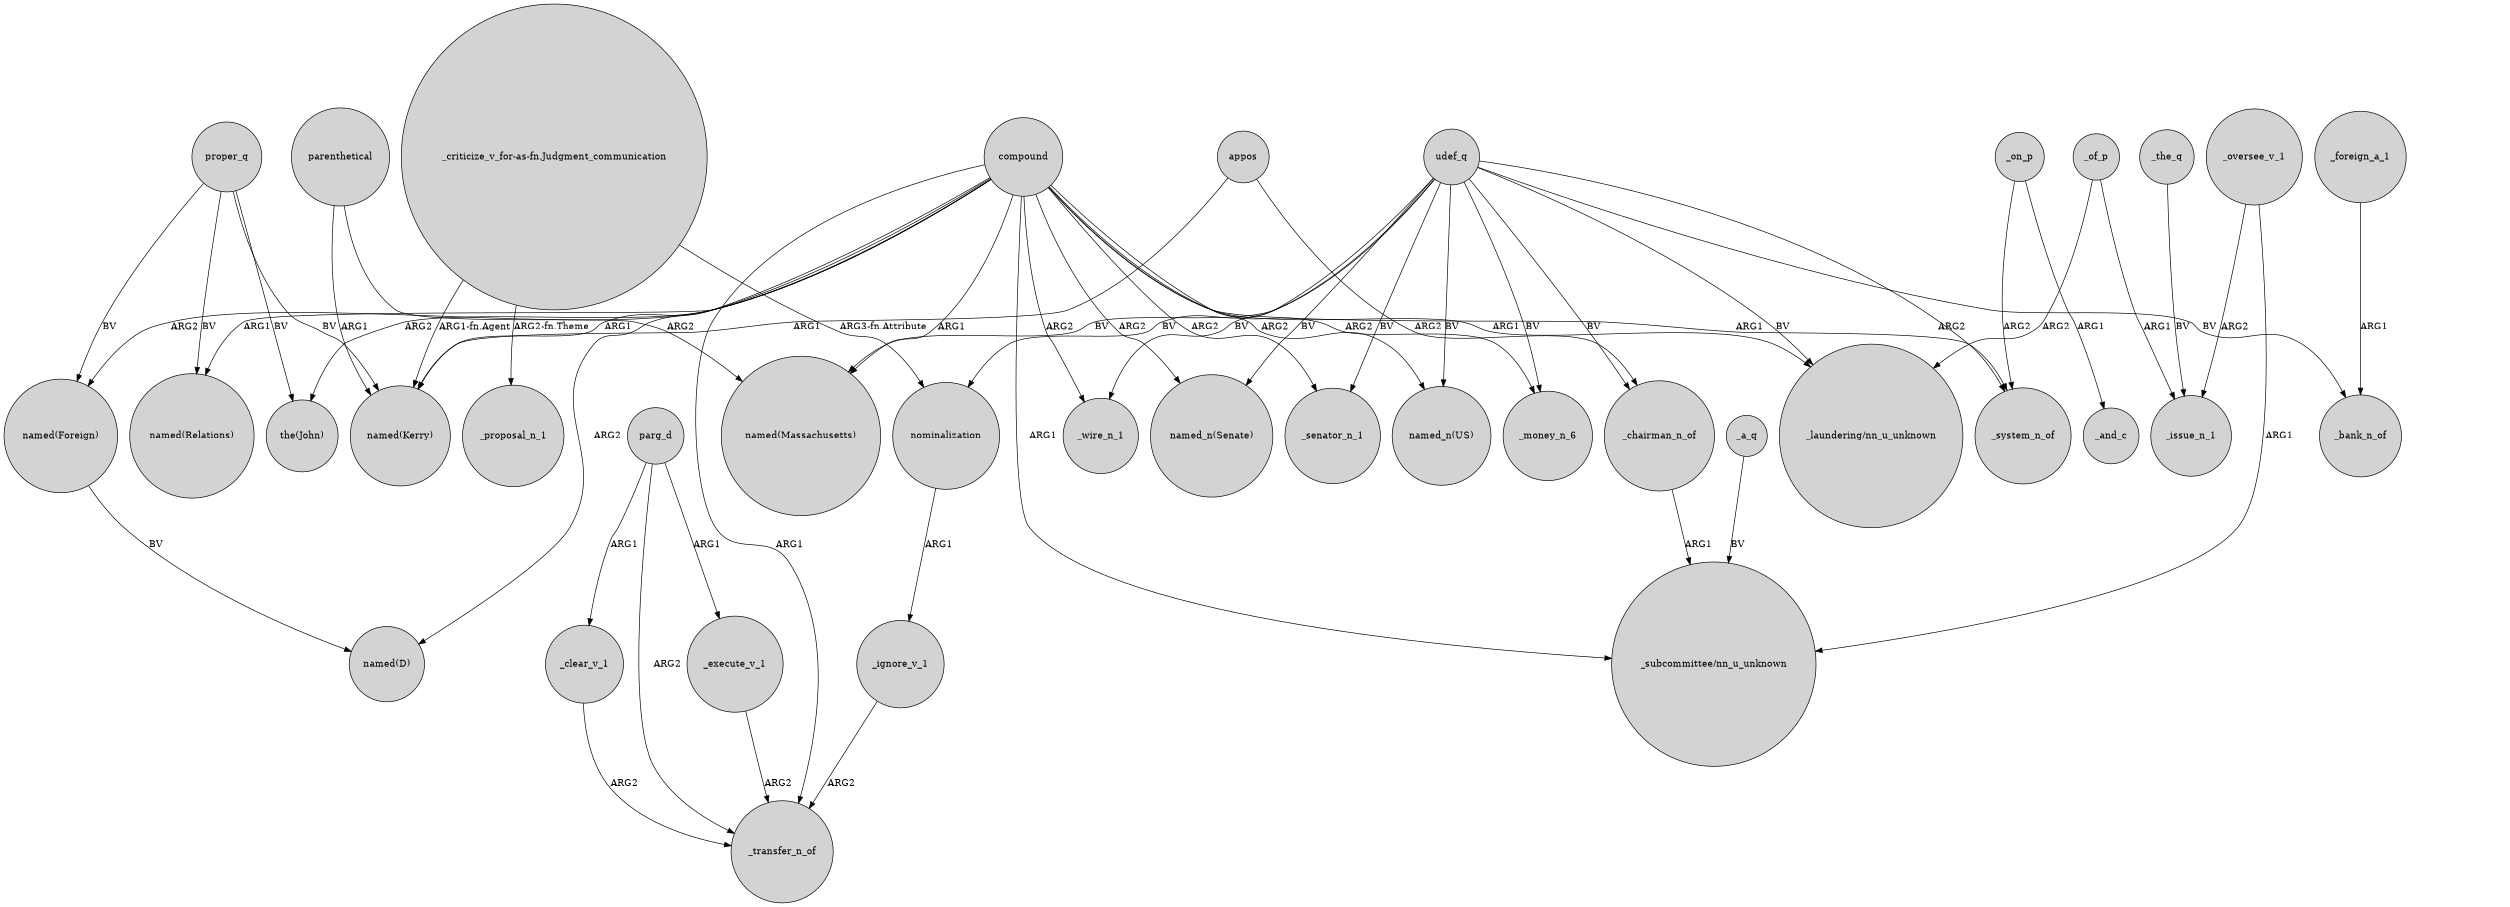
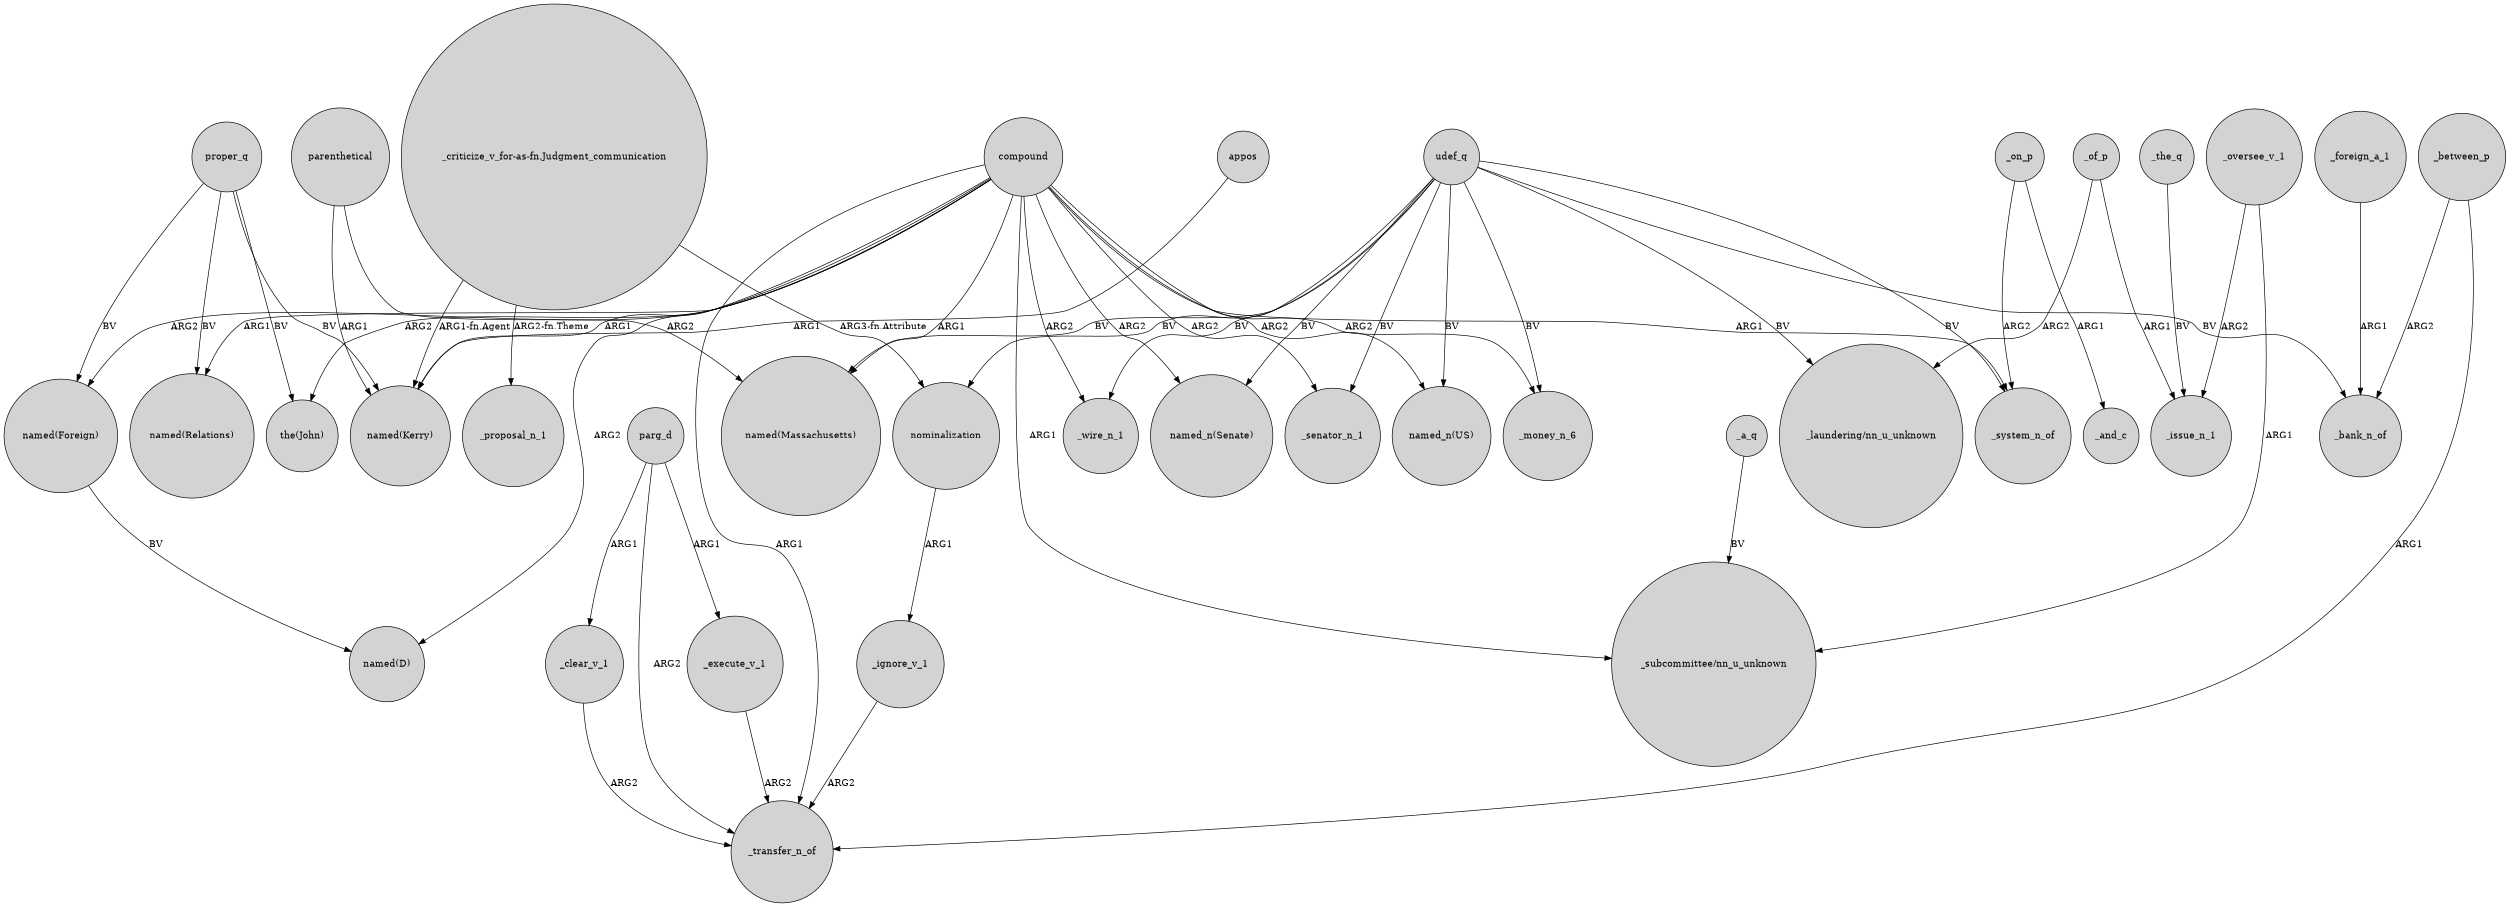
  digraph {
    node [shape=circle style=filled]
    n1 [label="the(John)"]
    compound
    n3 [label=_money_n_6]
    _senator_n_1
    "named(Foreign)"
    _transfer_n_of
    "named_n(US)"
    "named(Massachusetts)"
    _system_n_of
    "named(Kerry)"
    _wire_n_1
    "_laundering/nn_u_unknown"
    "_subcommittee/nn_u_unknown"
    "named(Relations)"
    "named_n(Senate)"
    "named(D)"
    udef_q
    _bank_n_of
-   _chairman_n_of
    nominalization
    _ignore_v_1
    _the_q
    _issue_n_1
    proper_q
    parg_d
    _execute_v_1
    _clear_v_1
    _foreign_a_1
    _on_p
    _and_c
    parenthetical
    "_criticize_v_for-as-fn.Judgment_communication"
    _proposal_n_1
    appos
    _of_p
    _a_q
    _oversee_v_1
+   _between_p
    compound -> n1 [label=ARG2]
    compound -> n3 [label=ARG2]
    compound -> _senator_n_1 [label=ARG2]
    compound -> "named(Foreign)" [label=ARG2]
    compound -> _transfer_n_of [label=ARG1]
    compound -> "named_n(US)" [label=ARG2]
    compound -> "named(Massachusetts)" [label=ARG1]
    compound -> _system_n_of [label=ARG1]
    compound -> "named(Kerry)" [label=ARG1]
    compound -> _wire_n_1 [label=ARG2]
-   compound -> "_laundering/nn_u_unknown" [label=ARG1]
    compound -> "_subcommittee/nn_u_unknown" [label=ARG1]
    compound -> "named(Relations)" [label=ARG1]
    compound -> "named_n(Senate)" [label=ARG2]
    compound -> "named(D)" [label=ARG2]
    "named(Foreign)" -> "named(D)" [label=BV]
    udef_q -> n3 [label=BV]
    udef_q -> _senator_n_1 [label=BV]
    udef_q -> "named_n(US)" [label=BV]
    udef_q -> "named(Massachusetts)" [label=BV]
-   udef_q -> _system_n_of [label=ARG2]
+   udef_q -> _system_n_of [label=BV]
    udef_q -> _wire_n_1 [label=BV]
    udef_q -> "_laundering/nn_u_unknown" [label=BV]
    udef_q -> "named_n(Senate)" [label=BV]
    udef_q -> _bank_n_of [label=BV]
-   udef_q -> _chairman_n_of [label=BV]
    udef_q -> nominalization [label=BV]
-   _chairman_n_of -> "_subcommittee/nn_u_unknown" [label=ARG1]
    nominalization -> _ignore_v_1 [label=ARG1]
    _ignore_v_1 -> _transfer_n_of [label=ARG2]
    _the_q -> _issue_n_1 [label=BV]
    proper_q -> n1 [label=BV]
    proper_q -> "named(Foreign)" [label=BV]
    proper_q -> "named(Kerry)" [label=BV]
    proper_q -> "named(Relations)" [label=BV]
    parg_d -> _transfer_n_of [label=ARG2]
    parg_d -> _execute_v_1 [label=ARG1]
    parg_d -> _clear_v_1 [label=ARG1]
    _execute_v_1 -> _transfer_n_of [label=ARG2]
    _clear_v_1 -> _transfer_n_of [label=ARG2]
    _foreign_a_1 -> _bank_n_of [label=ARG1]
    _on_p -> _system_n_of [label=ARG2]
    _on_p -> _and_c [label=ARG1]
    parenthetical -> "named(Massachusetts)" [label=ARG2]
    parenthetical -> "named(Kerry)" [label=ARG1]
    "_criticize_v_for-as-fn.Judgment_communication" -> "named(Kerry)" [label="ARG1-fn.Agent"]
    "_criticize_v_for-as-fn.Judgment_communication" -> nominalization [label="ARG3-fn.Attribute"]
    "_criticize_v_for-as-fn.Judgment_communication" -> _proposal_n_1 [label="ARG2-fn.Theme"]
    appos -> "named(Kerry)" [label=ARG1]
-   appos -> _chairman_n_of [label=ARG2]
    _of_p -> "_laundering/nn_u_unknown" [label=ARG2]
    _of_p -> _issue_n_1 [label=ARG1]
    _a_q -> "_subcommittee/nn_u_unknown" [label=BV]
    _oversee_v_1 -> "_subcommittee/nn_u_unknown" [label=ARG1]
    _oversee_v_1 -> _issue_n_1 [label=ARG2]
+   _between_p -> _transfer_n_of [label=ARG1]
+   _between_p -> _bank_n_of [label=ARG2]
  }
